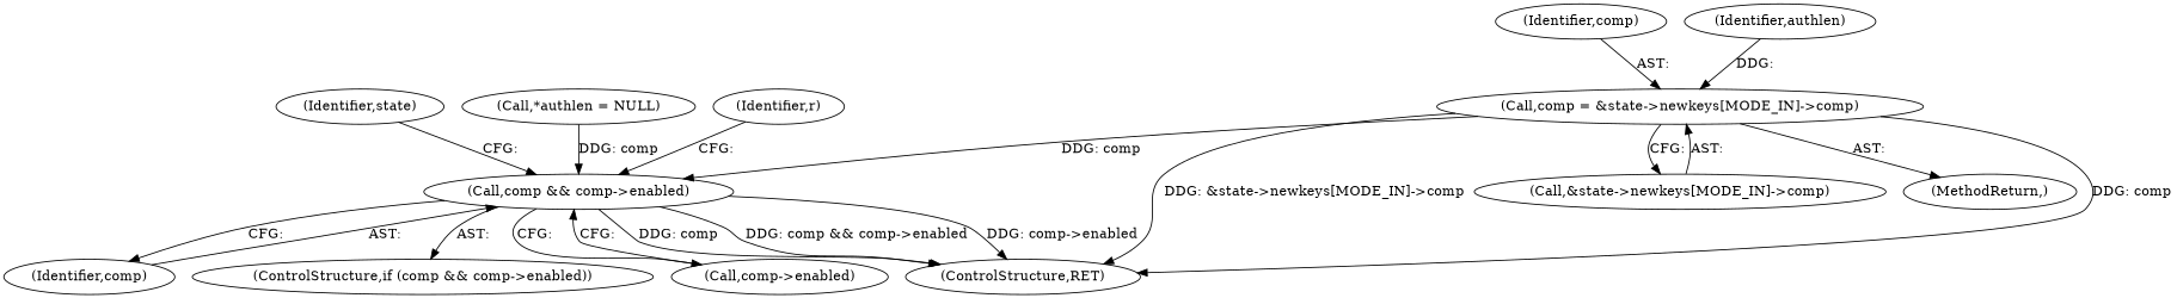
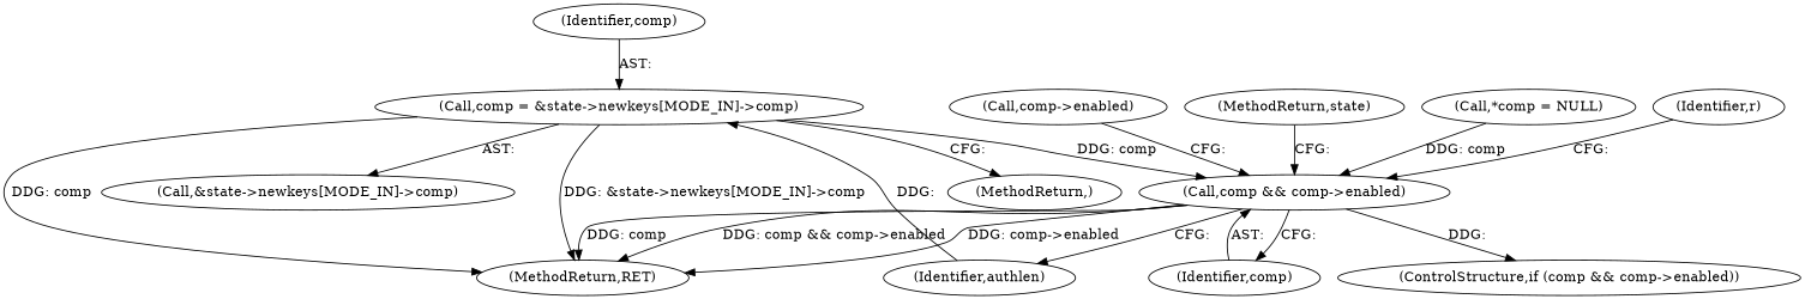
  digraph {
    n1 [label="(Call,comp = &state->newkeys[MODE_IN]->comp)"]
    n2 [label="(Call,comp && comp->enabled)"]
    n3 [label="(MethodReturn,)"]
-   n4 [label="(ControlStructure,RET)"]
+   n4 [label="(MethodReturn,RET)"]
    n5 [label="(Call,&state->newkeys[MODE_IN]->comp)"]
    n6 [label="(Identifier,comp)"]
    n7 [label="(ControlStructure,if (comp && comp->enabled))"]
    n8 [label="(Call,comp->enabled)"]
-   n9 [label="(Identifier,state)"]
+   n9 [label="(MethodReturn,state)"]
    n10 [label="(Identifier,comp)"]
-   n11 [label="(Call,*authlen = NULL)"]
+   n11 [label="(Call,*comp = NULL)"]
    n12 [label="(Identifier,authlen)"]
    n13 [label="(Identifier,r)"]
    n1 -> n2 [label="DDG: comp"]
-   n1 -> n3 [label="AST: "]
+   n1 -> n3 [label="CFG: "]
    n1 -> n4 [label="DDG: comp"]
    n1 -> n4 [label="DDG: &state->newkeys[MODE_IN]->comp"]
-   n1 -> n5 [label="CFG: "]
+   n1 -> n5 [label="AST: "]
    n2 -> n4 [label="DDG: comp && comp->enabled"]
    n2 -> n4 [label="DDG: comp->enabled"]
    n2 -> n4 [label="DDG: comp"]
    n2 -> n6 [label="CFG: "]
-   n2 -> n7 [label="AST: "]
-   n2 -> n8 [label="CFG: "]
-   n5 -> n1 [label="AST: "]
+   n2 -> n7 [label="DDG: "]
+   n2 -> n12 [label="CFG: "]
    n6 -> n2 [label="AST: "]
    n8 -> n2 [label="CFG: "]
    n9 -> n2 [label="CFG: "]
    n10 -> n1 [label="AST: "]
    n11 -> n2 [label="DDG: comp"]
    n12 -> n1 [label="DDG: "]
    n13 -> n2 [label="CFG: "]
  }
